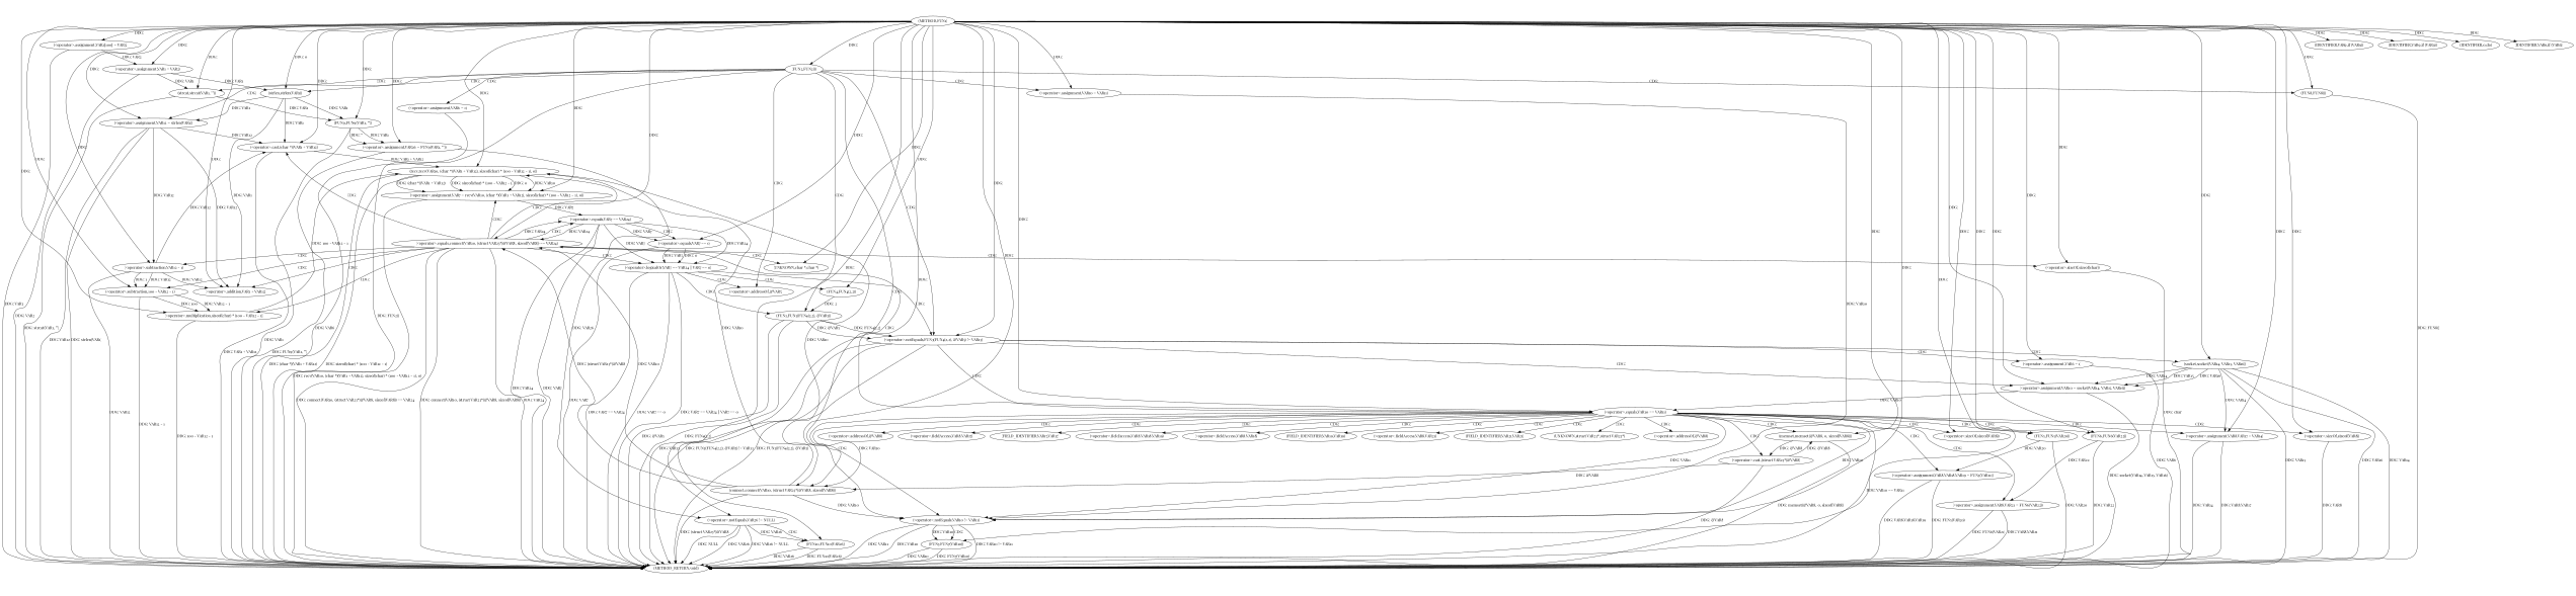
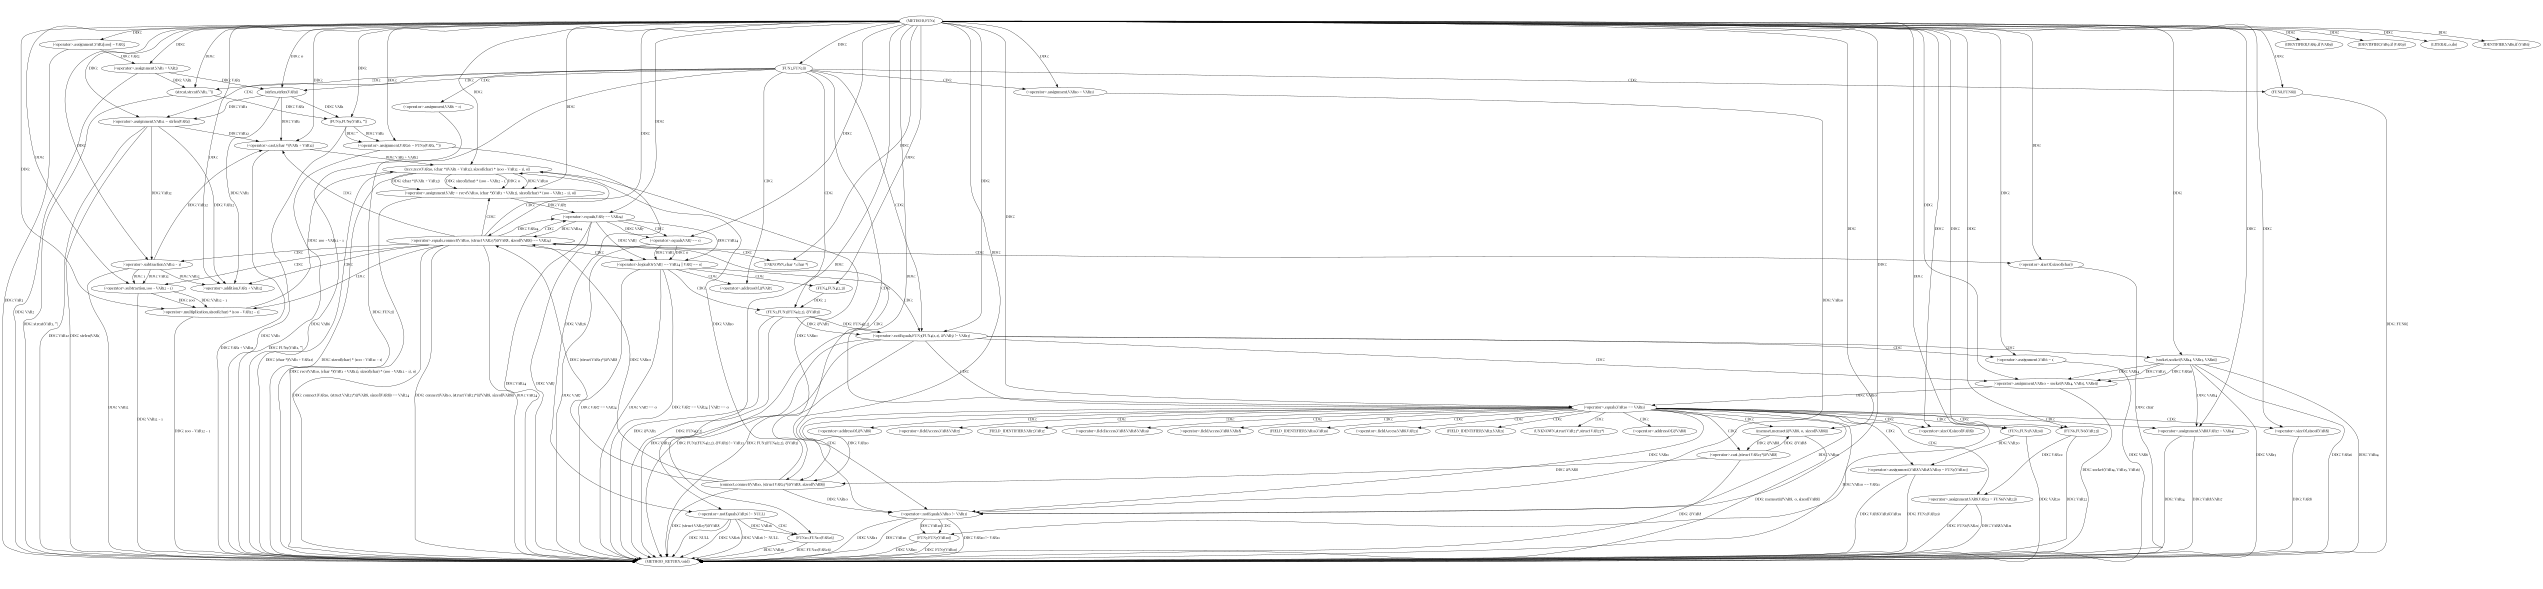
  digraph {
    fontname="Playfair Display"
    node [fontname="Playfair Display"]
    edge [fontname="Playfair Display"]
    n1 [label="(METHOD,FUN1)"]
    n2 [label="(<operator>.assignment,VAR2[100] = VAR3)"]
    n3 [label="(<operator>.assignment,VAR1 = VAR2)"]
    n4 [label="(FUN2,FUN2())"]
    n5 [label="(<operator>.assignment,VAR10 = VAR11)"]
    n6 [label="(<operator>.assignment,VAR12 = strlen(VAR1))"]
    n7 [label="(strlen,strlen(VAR1))"]
    n8 [label="(<operator>.notEquals,FUN3(FUN4(2,2), &VAR5) != VAR13)"]
    n9 [label="(FUN4,FUN4(2,2))"]
    n10 [label="(<operator>.assignment,VAR6 = 1)"]
    n11 [label="(<operator>.assignment,VAR10 = socket(VAR14, VAR15, VAR16))"]
    n12 [label="(socket,socket(VAR14, VAR15, VAR16))"]
    n13 [label="(<operator>.equals,VAR10 == VAR11)"]
    n14 [label="(memset,memset(&VAR8, 0, sizeof(VAR8)))"]
    n15 [label="(<operator>.sizeOf,sizeof(VAR8))"]
    n16 [label="(<operator>.assignment,VAR8.VAR17 = VAR14)"]
    n17 [label="(FUN5,FUN5(VAR20))"]
    n18 [label="(FUN6,FUN6(VAR22))"]
    n19 [label="(<operator>.equals,connect(VAR10, (struct VAR23*)&VAR8, sizeof(VAR8)) == VAR24)"]
    n20 [label="(connect,connect(VAR10, (struct VAR23*)&VAR8, sizeof(VAR8)))"]
    n21 [label="(<operator>.sizeOf,sizeof(VAR8))"]
    n22 [label="(<operator>.assignment,VAR7 = recv(VAR10, (char *)(VAR1 + VAR12), sizeof(char) * (100 - VAR12 - 1), 0))"]
    n23 [label="(recv,recv(VAR10, (char *)(VAR1 + VAR12), sizeof(char) * (100 - VAR12 - 1), 0))"]
    n24 [label="(<operator>.cast,(char *)(VAR1 + VAR12))"]
    n25 [label="(<operator>.addition,VAR1 + VAR12)"]
    n26 [label="(<operator>.multiplication,sizeof(char) * (100 - VAR12 - 1))"]
    n27 [label="(<operator>.sizeOf,sizeof(char))"]
    n28 [label="(<operator>.subtraction,100 - VAR12 - 1)"]
    n29 [label="(<operator>.subtraction,VAR12 - 1)"]
    n30 [label="(<operator>.equals,VAR7 == VAR24)"]
    n31 [label="(<operator>.equals,VAR7 == 0)"]
    n32 [label="(IDENTIFIER,VAR9,if (VAR9))"]
    n33 [label="(IDENTIFIER,VAR9,if (VAR9))"]
-   n34 [label="(IDENTIFIER,0,do)"]
+   n34 [label="(LITERAL,0,do)"]
    n35 [label="(<operator>.notEquals,VAR10 != VAR11)"]
    n36 [label="(FUN7,FUN7(VAR10))"]
    n37 [label="(IDENTIFIER,VAR6,if (VAR6))"]
    n38 [label="(FUN8,FUN8())"]
    n39 [label="(strcat,strcat(VAR1, \"\"))"]
    n40 [label="(<operator>.assignment,VAR26 = FUN9(VAR1, \"\"))"]
    n41 [label="(FUN9,FUN9(VAR1, \"\"))"]
    n42 [label="(<operator>.notEquals,VAR26 != NULL)"]
    n43 [label="(FUN10,FUN10(VAR26))"]
    n44 [label="(UNKNOWN,char *,char *)"]
    n45 [label="(METHOD_RETURN,void)"]
    n46 [label="(<operator>.assignment,VAR6 = 0)"]
    n47 [label="(FUN3,FUN3(FUN4(2,2), &VAR5))"]
    n48 [label="(<operator>.addressOf,&VAR5)"]
    n49 [label="(<operator>.assignment,VAR8.VAR18.VAR19 = FUN5(VAR20))"]
    n50 [label="(<operator>.assignment,VAR8.VAR21 = FUN6(VAR22))"]
    n51 [label="(<operator>.cast,(struct VAR23*)&VAR8)"]
    n52 [label="(<operator>.addressOf,&VAR8)"]
    n53 [label="(<operator>.fieldAccess,VAR8.VAR17)"]
    n54 [label="(FIELD_IDENTIFIER,VAR17,VAR17)"]
    n55 [label="(<operator>.fieldAccess,VAR8.VAR18.VAR19)"]
    n56 [label="(<operator>.fieldAccess,VAR8.VAR18)"]
    n57 [label="(FIELD_IDENTIFIER,VAR19,VAR19)"]
    n58 [label="(<operator>.fieldAccess,VAR8.VAR21)"]
    n59 [label="(FIELD_IDENTIFIER,VAR21,VAR21)"]
    n60 [label="(UNKNOWN,struct VAR23*,struct VAR23*)"]
    n61 [label="(<operator>.addressOf,&VAR8)"]
    n62 [label="(<operator>.logicalOr,VAR7 == VAR24 || VAR7 == 0)"]
    n1 -> n2 [label="DDG: "]
    n1 -> n3 [label="DDG: "]
    n1 -> n4 [label="DDG: "]
    n1 -> n5 [label="DDG: "]
    n1 -> n6 [label="DDG: "]
    n1 -> n7 [label="DDG: 0"]
    n1 -> n8 [label="DDG: "]
    n1 -> n9 [label="DDG: "]
    n1 -> n10 [label="DDG: "]
    n1 -> n11 [label="DDG: "]
    n1 -> n12 [label="DDG: "]
    n1 -> n13 [label="DDG: "]
    n1 -> n14 [label="DDG: "]
    n1 -> n15 [label="DDG: "]
    n1 -> n16 [label="DDG: "]
    n1 -> n17 [label="DDG: "]
    n1 -> n18 [label="DDG: "]
    n1 -> n19 [label="DDG: "]
    n1 -> n20 [label="DDG: "]
    n1 -> n21 [label="DDG: "]
    n1 -> n22 [label="DDG: "]
    n1 -> n23 [label="DDG: "]
    n1 -> n24 [label="DDG: "]
    n1 -> n25 [label="DDG: "]
    n1 -> n26 [label="DDG: "]
    n1 -> n27 [label="DDG: "]
    n1 -> n28 [label="DDG: "]
    n1 -> n29 [label="DDG: "]
+   n1 -> n30 [label="DDG: "]
    n1 -> n31 [label="DDG: "]
    n1 -> n32 [label="DDG: "]
    n1 -> n33 [label="DDG: "]
    n1 -> n34 [label="DDG: "]
    n1 -> n35 [label="DDG: "]
    n1 -> n36 [label="DDG: "]
    n1 -> n37 [label="DDG: "]
    n1 -> n38 [label="DDG: "]
    n1 -> n39 [label="DDG: "]
    n1 -> n40 [label="DDG: "]
    n1 -> n41 [label="DDG: "]
    n1 -> n42 [label="DDG: "]
    n1 -> n43 [label="DDG: "]
    n1 -> n44 [label="DDG: "]
    n2 -> n3 [label="DDG: VAR2"]
    n2 -> n45 [label="DDG: VAR3"]
    n3 -> n7 [label="DDG: VAR1"]
    n3 -> n39 [label="DDG: VAR1"]
    n3 -> n45 [label="DDG: VAR2"]
    n4 -> n5 [label="CDG: "]
    n4 -> n6 [label="CDG: "]
    n4 -> n7 [label="CDG: "]
    n4 -> n8 [label="CDG: "]
    n4 -> n35 [label="CDG: "]
    n4 -> n38 [label="CDG: "]
    n4 -> n39 [label="CDG: "]
    n4 -> n45 [label="DDG: FUN2()"]
    n4 -> n46 [label="CDG: "]
    n4 -> n47 [label="CDG: "]
    n4 -> n48 [label="CDG: "]
    n5 -> n35 [label="DDG: VAR10"]
    n6 -> n24 [label="DDG: VAR12"]
    n6 -> n25 [label="DDG: VAR12"]
    n6 -> n29 [label="DDG: VAR12"]
    n6 -> n45 [label="DDG: strlen(VAR1)"]
    n6 -> n45 [label="DDG: VAR12"]
    n7 -> n6 [label="DDG: VAR1"]
    n7 -> n24 [label="DDG: VAR1"]
    n7 -> n25 [label="DDG: VAR1"]
    n7 -> n41 [label="DDG: VAR1"]
    n8 -> n10 [label="CDG: "]
    n8 -> n11 [label="CDG: "]
    n8 -> n12 [label="CDG: "]
    n8 -> n13 [label="CDG: "]
    n8 -> n45 [label="DDG: VAR13"]
    n8 -> n45 [label="DDG: FUN3(FUN4(2,2), &VAR5) != VAR13"]
    n8 -> n45 [label="DDG: FUN3(FUN4(2,2), &VAR5)"]
    n9 -> n47 [label="DDG: 2"]
    n10 -> n45 [label="DDG: VAR6"]
    n11 -> n13 [label="DDG: VAR10"]
    n11 -> n45 [label="DDG: socket(VAR14, VAR15, VAR16)"]
    n12 -> n11 [label="DDG: VAR14"]
    n12 -> n11 [label="DDG: VAR15"]
    n12 -> n11 [label="DDG: VAR16"]
    n12 -> n16 [label="DDG: VAR14"]
    n12 -> n45 [label="DDG: VAR15"]
    n12 -> n45 [label="DDG: VAR16"]
    n12 -> n45 [label="DDG: VAR14"]
    n13 -> n14 [label="CDG: "]
    n13 -> n15 [label="CDG: "]
    n13 -> n16 [label="CDG: "]
    n13 -> n17 [label="CDG: "]
    n13 -> n18 [label="CDG: "]
    n13 -> n19 [label="CDG: "]
    n13 -> n20 [label="DDG: VAR10"]
    n13 -> n20 [label="CDG: "]
    n13 -> n21 [label="CDG: "]
    n13 -> n35 [label="DDG: VAR10"]
    n13 -> n35 [label="DDG: VAR11"]
    n13 -> n45 [label="DDG: VAR10 == VAR11"]
    n13 -> n49 [label="CDG: "]
    n13 -> n50 [label="CDG: "]
    n13 -> n51 [label="CDG: "]
    n13 -> n52 [label="CDG: "]
    n13 -> n53 [label="CDG: "]
    n13 -> n54 [label="CDG: "]
    n13 -> n55 [label="CDG: "]
    n13 -> n56 [label="CDG: "]
    n13 -> n57 [label="CDG: "]
    n13 -> n58 [label="CDG: "]
    n13 -> n59 [label="CDG: "]
    n13 -> n60 [label="CDG: "]
    n13 -> n61 [label="CDG: "]
    n14 -> n45 [label="DDG: memset(&VAR8, 0, sizeof(VAR8))"]
    n14 -> n51 [label="DDG: &VAR8"]
    n16 -> n45 [label="DDG: VAR14"]
    n16 -> n45 [label="DDG: VAR8.VAR17"]
    n17 -> n45 [label="DDG: VAR20"]
    n17 -> n49 [label="DDG: VAR20"]
    n18 -> n45 [label="DDG: VAR22"]
    n18 -> n50 [label="DDG: VAR22"]
    n19 -> n22 [label="CDG: "]
    n19 -> n23 [label="CDG: "]
    n19 -> n24 [label="CDG: "]
    n19 -> n25 [label="CDG: "]
    n19 -> n26 [label="CDG: "]
    n19 -> n27 [label="CDG: "]
    n19 -> n28 [label="CDG: "]
    n19 -> n29 [label="CDG: "]
    n19 -> n30 [label="DDG: VAR24"]
    n19 -> n30 [label="CDG: "]
    n19 -> n44 [label="CDG: "]
    n19 -> n45 [label="DDG: connect(VAR10, (struct VAR23*)&VAR8, sizeof(VAR8)) == VAR24"]
    n19 -> n45 [label="DDG: connect(VAR10, (struct VAR23*)&VAR8, sizeof(VAR8))"]
    n19 -> n45 [label="DDG: VAR24"]
    n19 -> n62 [label="CDG: "]
    n20 -> n19 [label="DDG: VAR10"]
    n20 -> n19 [label="DDG: (struct VAR23*)&VAR8"]
    n20 -> n23 [label="DDG: VAR10"]
    n20 -> n35 [label="DDG: VAR10"]
    n20 -> n45 [label="DDG: (struct VAR23*)&VAR8"]
    n21 -> n45 [label="DDG: VAR8"]
    n22 -> n30 [label="DDG: VAR7"]
    n22 -> n45 [label="DDG: recv(VAR10, (char *)(VAR1 + VAR12), sizeof(char) * (100 - VAR12 - 1), 0)"]
    n23 -> n22 [label="DDG: VAR10"]
    n23 -> n22 [label="DDG: (char *)(VAR1 + VAR12)"]
    n23 -> n22 [label="DDG: sizeof(char) * (100 - VAR12 - 1)"]
    n23 -> n22 [label="DDG: 0"]
    n23 -> n35 [label="DDG: VAR10"]
    n23 -> n45 [label="DDG: (char *)(VAR1 + VAR12)"]
    n23 -> n45 [label="DDG: sizeof(char) * (100 - VAR12 - 1)"]
    n24 -> n23 [label="DDG: VAR1 + VAR12"]
    n24 -> n45 [label="DDG: VAR1 + VAR12"]
    n26 -> n23 [label="DDG: 100 - VAR12 - 1"]
    n26 -> n45 [label="DDG: 100 - VAR12 - 1"]
    n27 -> n45 [label="DDG: char"]
    n28 -> n26 [label="DDG: 100"]
    n28 -> n26 [label="DDG: VAR12 - 1"]
    n28 -> n45 [label="DDG: VAR12 - 1"]
    n29 -> n24 [label="DDG: VAR12"]
    n29 -> n25 [label="DDG: VAR12"]
    n29 -> n28 [label="DDG: VAR12"]
    n29 -> n28 [label="DDG: 1"]
    n29 -> n45 [label="DDG: VAR12"]
    n30 -> n19 [label="DDG: VAR24"]
    n30 -> n31 [label="DDG: VAR7"]
    n30 -> n31 [label="CDG: "]
    n30 -> n45 [label="DDG: VAR24"]
    n30 -> n45 [label="DDG: VAR7"]
    n30 -> n62 [label="DDG: VAR7"]
    n30 -> n62 [label="DDG: VAR24"]
    n31 -> n45 [label="DDG: VAR7"]
    n31 -> n62 [label="DDG: VAR7"]
    n31 -> n62 [label="DDG: 0"]
    n35 -> n36 [label="DDG: VAR10"]
    n35 -> n36 [label="CDG: "]
    n35 -> n45 [label="DDG: VAR10 != VAR11"]
    n35 -> n45 [label="DDG: VAR11"]
    n35 -> n45 [label="DDG: VAR10"]
    n36 -> n45 [label="DDG: FUN7(VAR10)"]
    n36 -> n45 [label="DDG: VAR10"]
    n38 -> n45 [label="DDG: FUN8()"]
    n39 -> n41 [label="DDG: VAR1"]
    n39 -> n45 [label="DDG: strcat(VAR1, \"\")"]
    n40 -> n42 [label="DDG: VAR26"]
    n40 -> n45 [label="DDG: FUN9(VAR1, \"\")"]
    n41 -> n40 [label="DDG: VAR1"]
    n41 -> n40 [label="DDG: \"\""]
    n41 -> n45 [label="DDG: VAR1"]
    n42 -> n43 [label="DDG: VAR26"]
    n42 -> n43 [label="CDG: "]
    n42 -> n45 [label="DDG: NULL"]
    n42 -> n45 [label="DDG: VAR26"]
    n42 -> n45 [label="DDG: VAR26 != NULL"]
    n43 -> n45 [label="DDG: FUN10(VAR26)"]
    n43 -> n45 [label="DDG: VAR26"]
    n46 -> n45 [label="DDG: VAR6"]
    n47 -> n8 [label="DDG: FUN4(2,2)"]
    n47 -> n8 [label="DDG: &VAR5"]
    n47 -> n45 [label="DDG: &VAR5"]
    n47 -> n45 [label="DDG: FUN4(2,2)"]
    n49 -> n45 [label="DDG: FUN5(VAR20)"]
    n49 -> n45 [label="DDG: VAR8.VAR18.VAR19"]
    n50 -> n45 [label="DDG: FUN6(VAR22)"]
    n50 -> n45 [label="DDG: VAR8.VAR21"]
    n51 -> n14 [label="DDG: &VAR8"]
    n51 -> n20 [label="DDG: &VAR8"]
    n51 -> n45 [label="DDG: &VAR8"]
    n62 -> n8 [label="CDG: "]
    n62 -> n9 [label="CDG: "]
    n62 -> n45 [label="DDG: VAR7 == VAR24 || VAR7 == 0"]
    n62 -> n45 [label="DDG: VAR7 == VAR24"]
    n62 -> n45 [label="DDG: VAR7 == 0"]
    n62 -> n47 [label="CDG: "]
    n62 -> n48 [label="CDG: "]
  }
